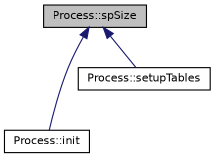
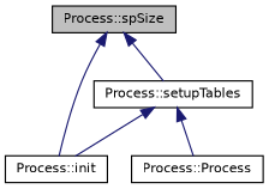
  digraph {
    rankdir=TB
    node [color=black fillcolor=white fontname=Helvetica fontsize=10 shape=record style=filled]
    edge [color=midnightblue dir=back fontname=Helvetica fontsize=10 labelfontname=Helvetica labelfontsize=10 style=solid]
    n1 [fillcolor=grey75 fontcolor=black height=0.2 label="Process::spSize" width=0.4]
    n2 [height=0.2 label="Process::init" width=0.4]
    n3 [height=0.2 label="Process::setupTables" width=0.4]
+   n4 [height=0.2 label="Process::Process" width=0.4]
    n1 -> n2
    n1 -> n3
+   n3 -> n2
+   n3 -> n4
  }
